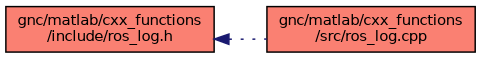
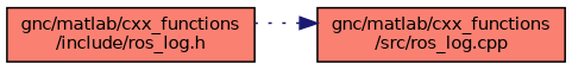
  digraph {
    rankdir=LR
    node [color=black fillcolor=salmon fontname=Helvetica fontsize=10 shape=record style=filled]
    n1 [fontcolor=black height=0.2 label="gnc/matlab/cxx_functions\l/include/ros_log.h" width=0.4]
    n2 [height=0.2 label="gnc/matlab/cxx_functions\l/src/ros_log.cpp" width=0.4]
-   n1 -> n2 [color=midnightblue dir=back fontname=Helvetica fontsize=10 labelfontname=Helvetica labelfontsize=10 style=dotted]
+   n2 -> n1 [color=midnightblue dir=back fontname=Helvetica fontsize=10 labelfontname=Helvetica labelfontsize=10 style=dotted]
  }
